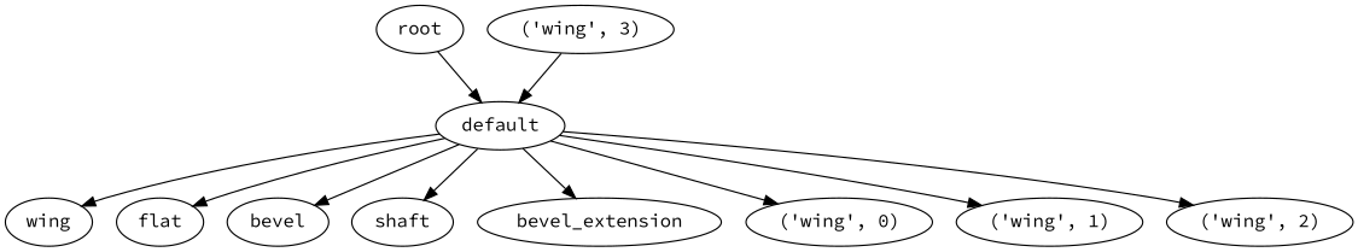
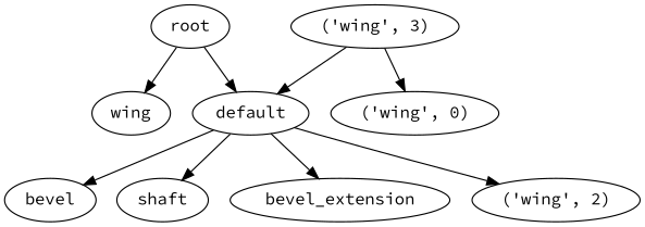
  digraph {
    fontname="Source Code Pro"
    node [fontname="Source Code Pro"]
    edge [fontname="Source Code Pro"]
    n1 [label=root]
    n2 [label=default]
    n3 [label=wing]
-   n4 [label=flat]
    n5 [label=bevel]
    n6 [label=shaft]
    n7 [label=bevel_extension]
    n8 [label="\('wing',\ 0\)"]
-   n9 [label="\('wing',\ 1\)"]
    n10 [label="\('wing',\ 2\)"]
    n11 [label="\('wing',\ 3\)"]
    n1 -> n2
-   n2 -> n3
-   n2 -> n4
+   n1 -> n3
    n2 -> n5
    n2 -> n6
    n2 -> n7
-   n2 -> n8
-   n2 -> n9
+   n11 -> n8
    n2 -> n10
    n11 -> n2
  }
